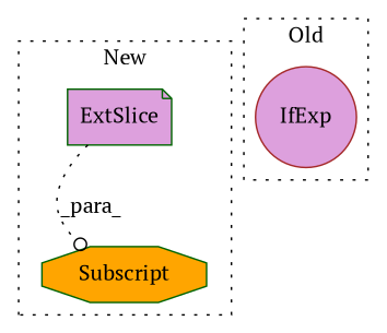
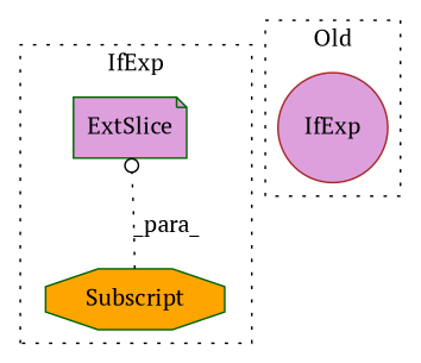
  digraph {
    fontname="PT Serif"
    node [style=filled fillcolor=plum color=darkgreen fontname="PT Serif"]
    n1 [a=85 l=1 label=ExtSlice s=11164 shape=note]
    n2 [a=63 l="13,0" label=Subscript s="11164,0" shape=octagon fillcolor=orange]
    n3 [a=51 l="4,6" label=IfExp s="9032,9055" shape=circle color=brown]
    subgraph cluster_1 {
-     label=New
+     label=IfExp
      style=dotted
      n1
      n2
    }
    subgraph cluster_2 {
      label=Old
      style=dotted
      n3
    }
-   n1 -> n2 [label=_para_ style=dotted arrowhead=odot fontname="PT Serif"]
+   n2 -> n1 [label=_para_ style=dotted arrowhead=odot fontname="PT Serif"]
  }
